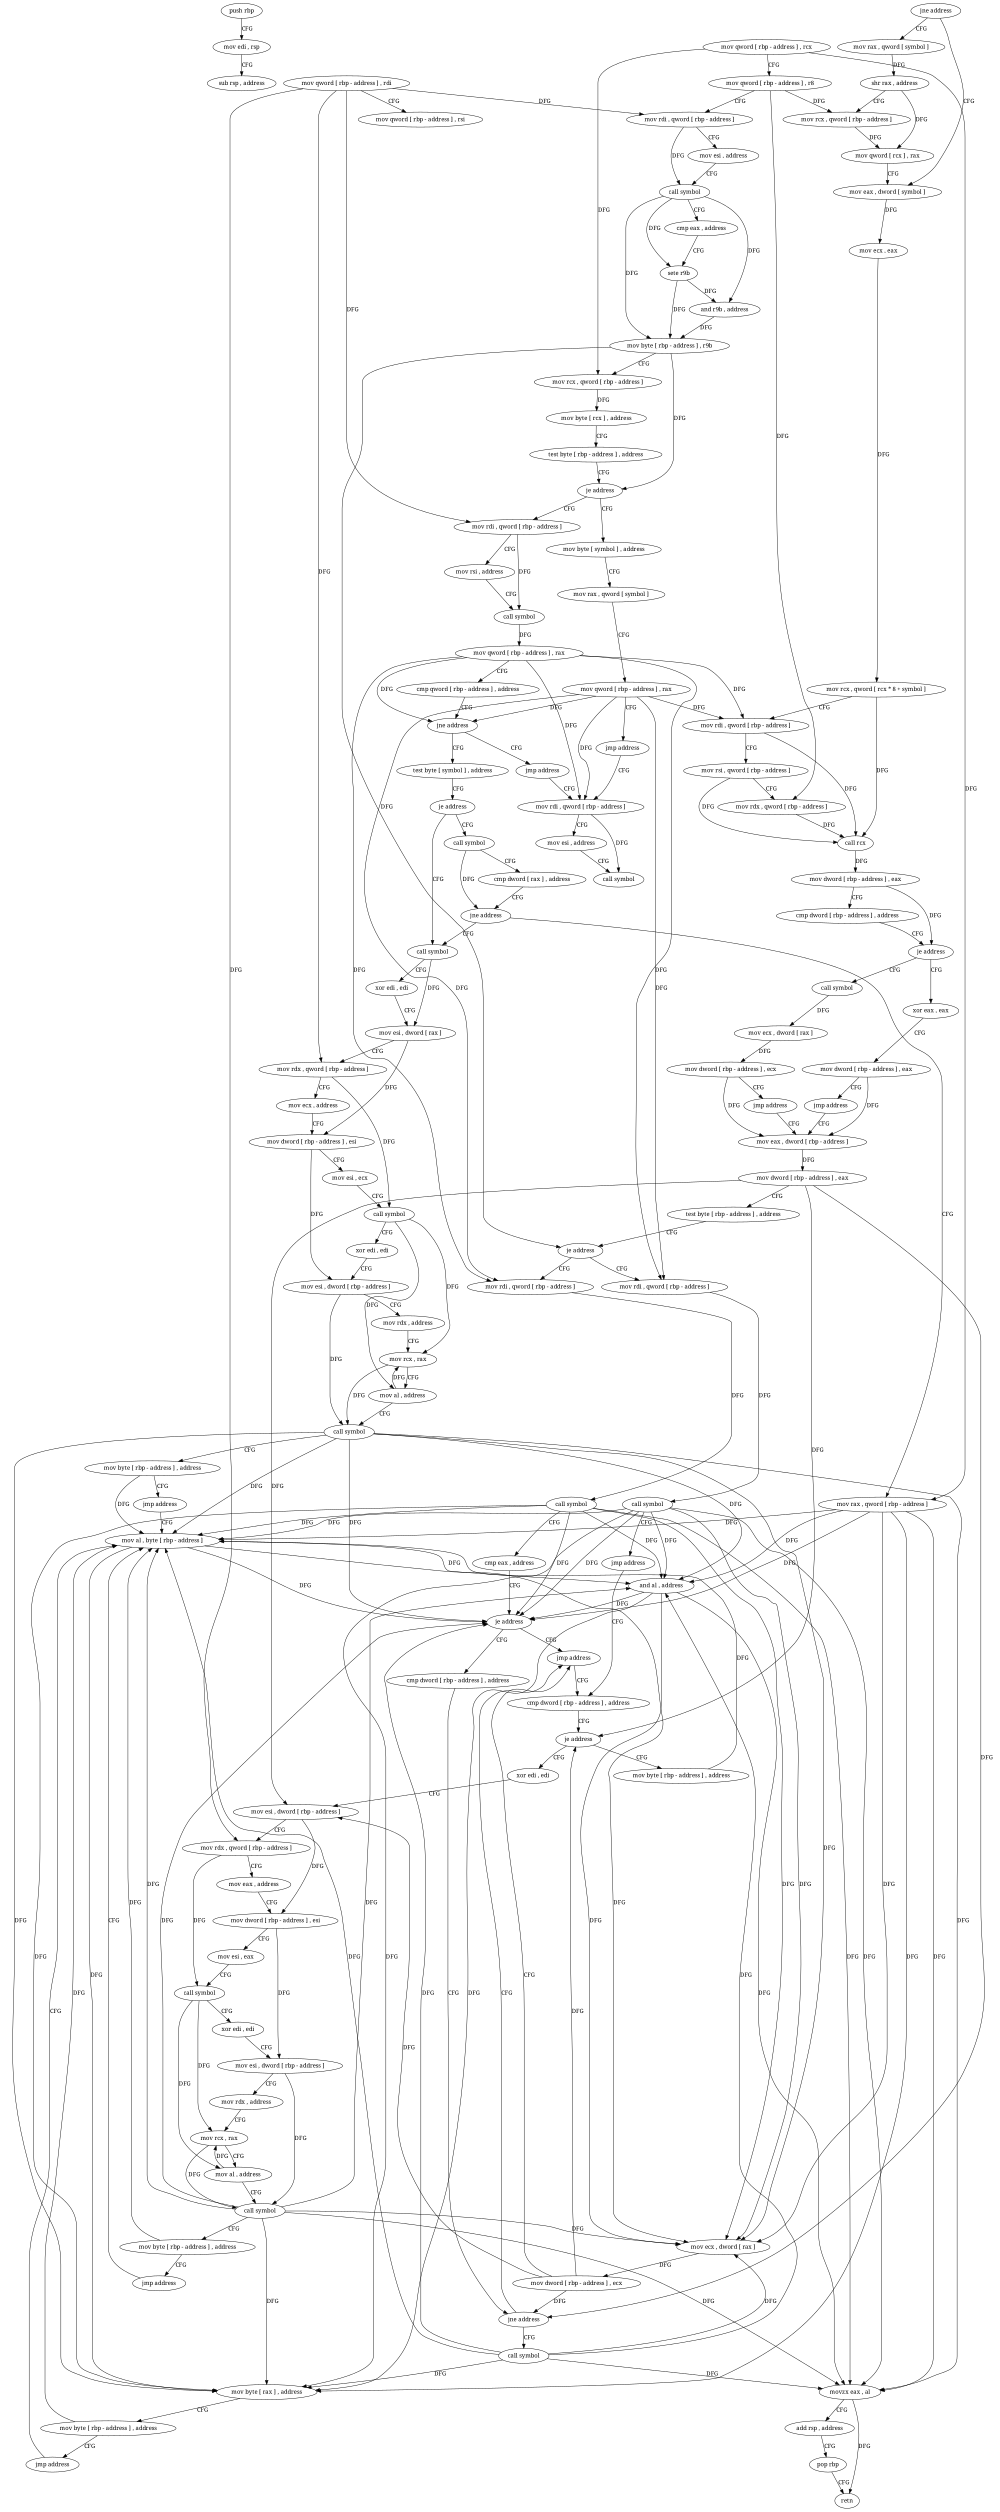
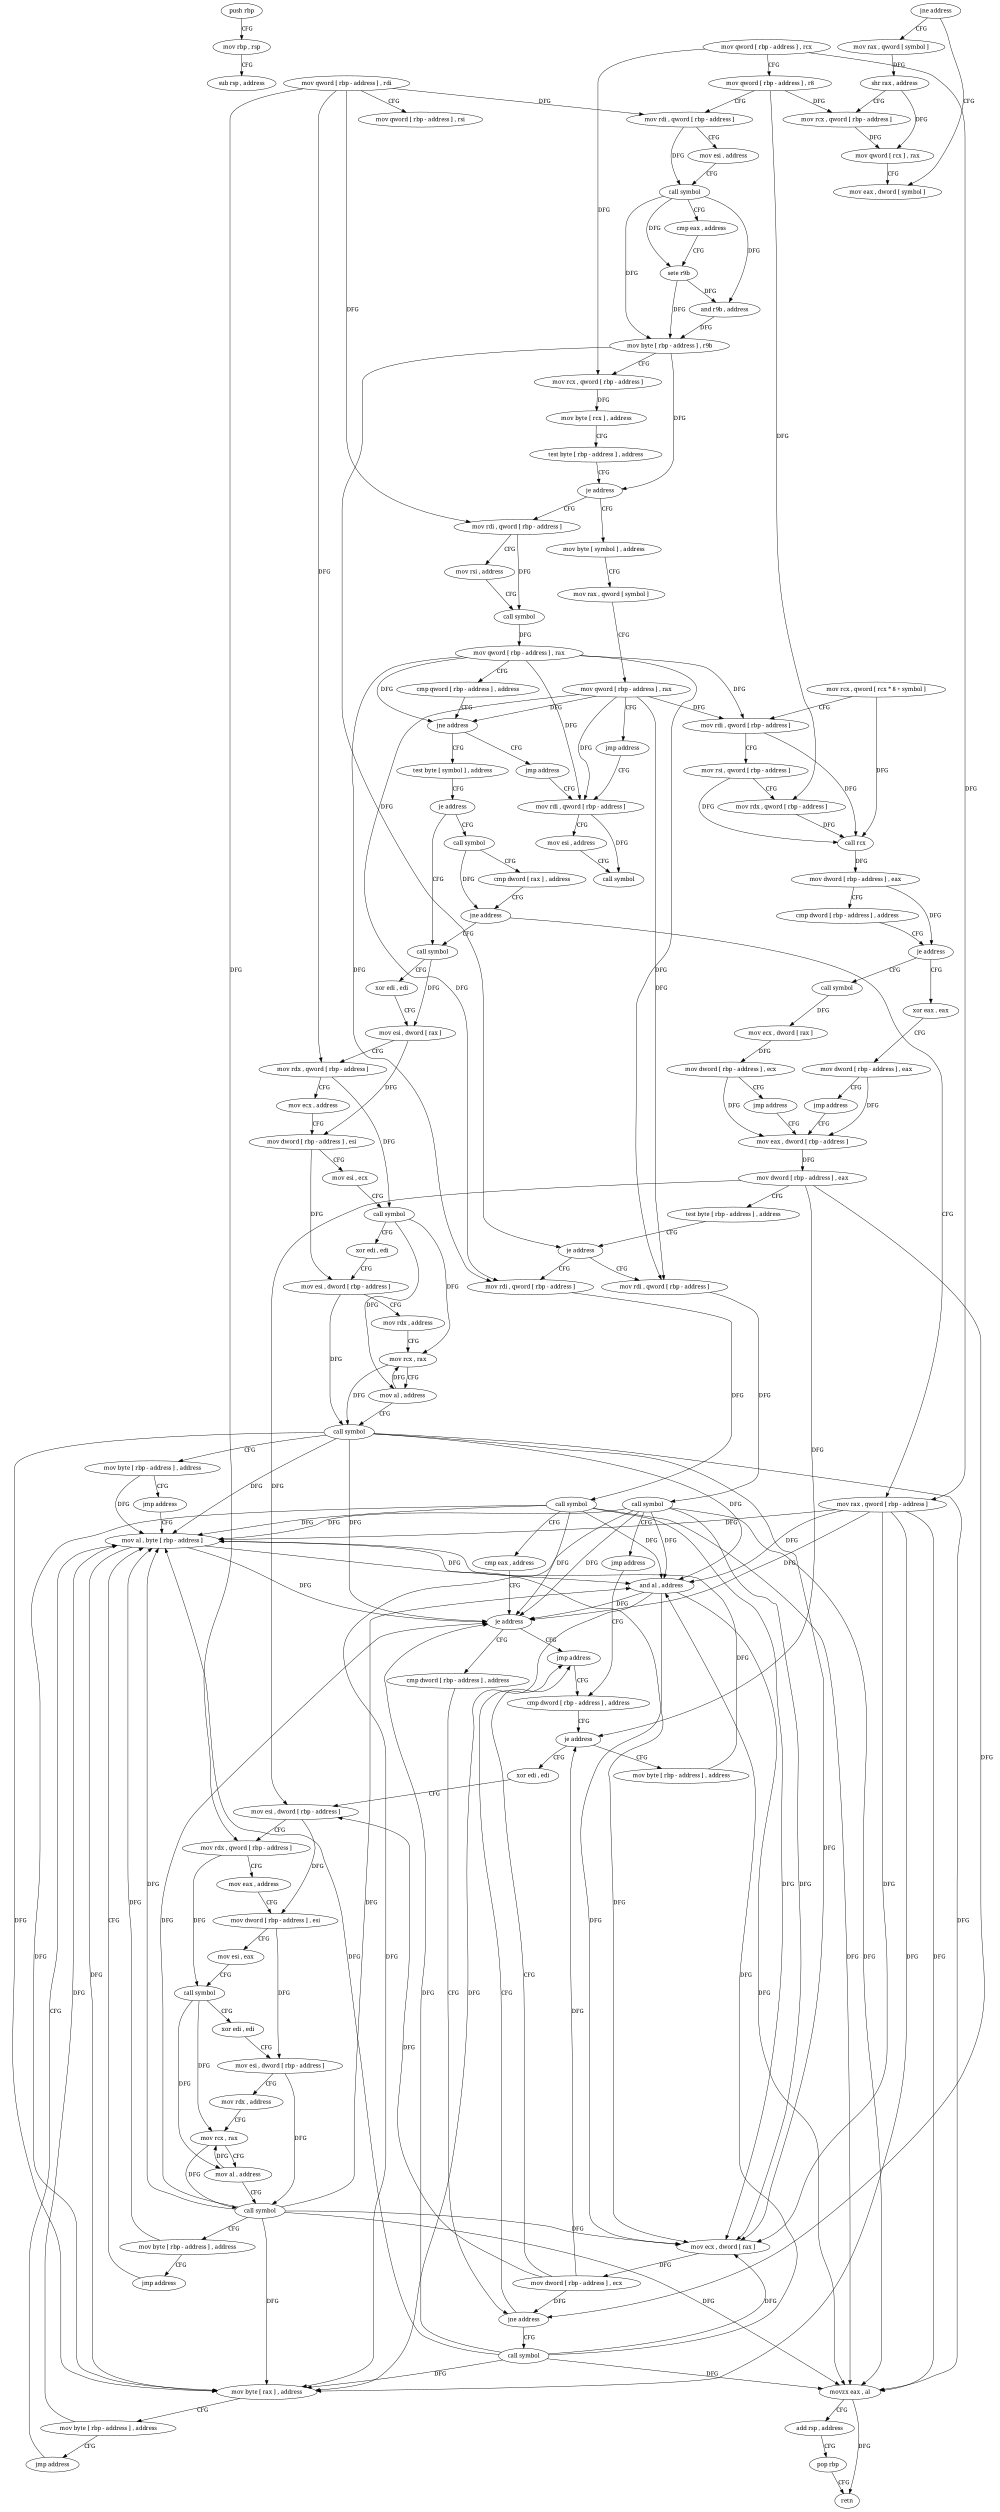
  digraph {
    fontname="Noto Serif"
    node [fontname="Noto Serif"]
    edge [fontname="Noto Serif"]
    n1 [label="push rbp"]
-   n2 [label="mov edi , rsp"]
+   n2 [label="mov rbp , rsp"]
    n3 [label="sub rsp , address"]
    n4 [label="mov qword [ rbp - address ] , rdi"]
    n5 [label="mov qword [ rbp - address ] , rsi"]
    n6 [label="mov rdi , qword [ rbp - address ]"]
    n7 [label="mov rdi , qword [ rbp - address ]"]
    n8 [label="mov rdx , qword [ rbp - address ]"]
    n9 [label="mov rdx , qword [ rbp - address ]"]
    n10 [label="mov esi , address"]
    n11 [label="call symbol"]
    n12 [label="mov rsi , address"]
    n13 [label="call symbol"]
    n14 [label="mov ecx , address"]
    n15 [label="call symbol"]
    n16 [label="mov eax , address"]
    n17 [label="call symbol"]
    n18 [label="mov qword [ rbp - address ] , rcx"]
    n19 [label="mov qword [ rbp - address ] , r8"]
    n20 [label="mov rcx , qword [ rbp - address ]"]
    n21 [label="mov rax , qword [ rbp - address ]"]
    n22 [label="mov rsi , qword [ rbp - address ]"]
    n23 [label="mov rdx , qword [ rbp - address ]"]
    n24 [label="call rcx"]
    n25 [label="mov rcx , qword [ rbp - address ]"]
    n26 [label="mov byte [ rcx ] , address"]
    n27 [label="mov al , byte [ rbp - address ]"]
    n28 [label="and al , address"]
    n29 [label="movzx eax , al"]
    n30 [label="mov byte [ rax ] , address"]
    n31 [label="je address"]
    n32 [label="mov ecx , dword [ rax ]"]
    n33 [label="mov qword [ rcx ] , rax"]
    n34 [label="cmp eax , address"]
    n35 [label="sete r9b"]
    n36 [label="and r9b , address"]
    n37 [label="mov byte [ rbp - address ] , r9b"]
    n38 [label="je address"]
    n39 [label="je address"]
    n40 [label="mov byte [ symbol ] , address"]
    n41 [label="mov rdi , qword [ rbp - address ]"]
    n42 [label="mov rdi , qword [ rbp - address ]"]
    n43 [label="test byte [ rbp - address ] , address"]
    n44 [label="mov rax , qword [ symbol ]"]
    n45 [label="mov qword [ rbp - address ] , rax"]
    n46 [label="mov qword [ rbp - address ] , rax"]
    n47 [label="cmp qword [ rbp - address ] , address"]
    n48 [label="jne address"]
    n49 [label="mov rdi , qword [ rbp - address ]"]
    n50 [label="mov rdi , qword [ rbp - address ]"]
    n51 [label="jmp address"]
    n52 [label="test byte [ symbol ] , address"]
    n53 [label="mov esi , address"]
    n54 [label="call symbol"]
    n55 [label="call symbol"]
    n56 [label="call symbol"]
    n57 [label="je address"]
    n58 [label="call symbol"]
    n59 [label="call symbol"]
    n60 [label="jmp address"]
    n61 [label="xor edi , edi"]
    n62 [label="mov esi , dword [ rax ]"]
    n63 [label="cmp dword [ rax ] , address"]
    n64 [label="jne address"]
    n65 [label="mov dword [ rbp - address ] , esi"]
    n66 [label="jne address"]
    n67 [label="mov eax , dword [ symbol ]"]
    n68 [label="mov rax , qword [ symbol ]"]
-   n69 [label="mov ecx , eax"]
    n70 [label="shr rax , address"]
    n71 [label="mov rcx , qword [ rcx * 8 + symbol ]"]
    n72 [label="mov esi , ecx"]
    n73 [label="mov esi , dword [ rbp - address ]"]
    n74 [label="xor edi , edi"]
    n75 [label="mov rcx , rax"]
    n76 [label="mov al , address"]
    n77 [label="mov rdx , address"]
    n78 [label="call symbol"]
    n79 [label="mov byte [ rbp - address ] , address"]
    n80 [label="jmp address"]
    n81 [label="add rsp , address"]
    n82 [label=retn]
    n83 [label="mov byte [ rbp - address ] , address"]
    n84 [label="jmp address"]
    n85 [label="cmp dword [ rbp - address ] , address"]
    n86 [label="mov dword [ rbp - address ] , ecx"]
    n87 [label="mov dword [ rbp - address ] , eax"]
    n88 [label="cmp dword [ rbp - address ] , address"]
    n89 [label="je address"]
    n90 [label="xor eax , eax"]
    n91 [label="call symbol"]
    n92 [label="mov dword [ rbp - address ] , eax"]
    n93 [label="mov ecx , dword [ rax ]"]
    n94 [label="jmp address"]
    n95 [label="mov eax , dword [ rbp - address ]"]
    n96 [label="mov dword [ rbp - address ] , ecx"]
    n97 [label="pop rbp"]
    n98 [label="jmp address"]
    n99 [label="mov dword [ rbp - address ] , eax"]
    n100 [label="test byte [ rbp - address ] , address"]
    n101 [label="jne address"]
    n102 [label="je address"]
    n103 [label="mov esi , dword [ rbp - address ]"]
    n104 [label="jmp address"]
    n105 [label="call symbol"]
    n106 [label="mov byte [ rbp - address ] , address"]
    n107 [label="xor edi , edi"]
    n108 [label="mov dword [ rbp - address ] , esi"]
    n109 [label="cmp eax , address"]
    n110 [label="jmp address"]
    n111 [label="cmp dword [ rbp - address ] , address"]
    n112 [label="mov esi , eax"]
    n113 [label="mov esi , dword [ rbp - address ]"]
    n114 [label="xor edi , edi"]
    n115 [label="mov rcx , rax"]
    n116 [label="mov al , address"]
    n117 [label="mov rdx , address"]
    n118 [label="call symbol"]
    n119 [label="mov byte [ rbp - address ] , address"]
    n120 [label="jmp address"]
    n1 -> n2 [label=CFG]
    n2 -> n3 [label=CFG]
    n4 -> n5 [label=CFG]
    n4 -> n6 [label=DFG]
    n4 -> n7 [label=DFG]
    n4 -> n8 [label=DFG]
    n4 -> n9 [label=DFG]
    n6 -> n10 [label=CFG]
    n6 -> n11 [label=DFG]
    n7 -> n12 [label=CFG]
    n7 -> n13 [label=DFG]
    n8 -> n14 [label=CFG]
    n8 -> n15 [label=DFG]
    n9 -> n16 [label=CFG]
    n9 -> n17 [label=DFG]
    n10 -> n11 [label=CFG]
    n11 -> n34 [label=CFG]
    n11 -> n35 [label=DFG]
    n11 -> n36 [label=DFG]
    n11 -> n37 [label=DFG]
    n12 -> n13 [label=CFG]
    n13 -> n45 [label=DFG]
    n14 -> n65 [label=CFG]
    n15 -> n74 [label=CFG]
    n15 -> n75 [label=DFG]
    n15 -> n76 [label=DFG]
    n16 -> n108 [label=CFG]
    n17 -> n114 [label=CFG]
    n17 -> n115 [label=DFG]
    n17 -> n116 [label=DFG]
    n18 -> n19 [label=CFG]
    n18 -> n20 [label=DFG]
    n18 -> n21 [label=DFG]
    n19 -> n6 [label=CFG]
    n19 -> n23 [label=DFG]
    n19 -> n25 [label=DFG]
    n20 -> n26 [label=DFG]
    n21 -> n27 [label=DFG]
    n21 -> n28 [label=DFG]
    n21 -> n29 [label=DFG]
    n21 -> n30 [label=DFG]
    n21 -> n31 [label=DFG]
    n21 -> n32 [label=DFG]
    n22 -> n23 [label=CFG]
    n22 -> n24 [label=DFG]
    n23 -> n24 [label=DFG]
    n24 -> n87 [label=DFG]
    n25 -> n33 [label=DFG]
    n26 -> n43 [label=CFG]
    n27 -> n28 [label=DFG]
    n27 -> n30 [label=DFG]
    n27 -> n31 [label=DFG]
    n27 -> n32 [label=DFG]
    n28 -> n29 [label=DFG]
    n28 -> n30 [label=DFG]
    n28 -> n31 [label=DFG]
    n28 -> n32 [label=DFG]
    n29 -> n81 [label=CFG]
    n29 -> n82 [label=DFG]
    n30 -> n83 [label=CFG]
    n31 -> n84 [label=CFG]
    n31 -> n85 [label=CFG]
    n32 -> n86 [label=DFG]
    n33 -> n67 [label=CFG]
    n34 -> n35 [label=CFG]
    n35 -> n36 [label=DFG]
    n35 -> n37 [label=DFG]
    n36 -> n37 [label=DFG]
    n37 -> n20 [label=CFG]
    n37 -> n38 [label=DFG]
    n37 -> n39 [label=DFG]
    n38 -> n7 [label=CFG]
    n38 -> n40 [label=CFG]
    n39 -> n41 [label=CFG]
    n39 -> n42 [label=CFG]
    n40 -> n44 [label=CFG]
    n41 -> n55 [label=DFG]
    n42 -> n56 [label=DFG]
    n43 -> n38 [label=CFG]
    n44 -> n46 [label=CFG]
    n45 -> n41 [label=DFG]
    n45 -> n42 [label=DFG]
    n45 -> n47 [label=CFG]
    n45 -> n48 [label=DFG]
    n45 -> n49 [label=DFG]
    n45 -> n50 [label=DFG]
    n46 -> n41 [label=DFG]
    n46 -> n42 [label=DFG]
    n46 -> n48 [label=DFG]
    n46 -> n49 [label=DFG]
    n46 -> n50 [label=DFG]
    n46 -> n60 [label=CFG]
    n47 -> n48 [label=CFG]
    n48 -> n51 [label=CFG]
    n48 -> n52 [label=CFG]
    n49 -> n53 [label=CFG]
    n49 -> n54 [label=DFG]
    n50 -> n22 [label=CFG]
    n50 -> n24 [label=DFG]
    n51 -> n49 [label=CFG]
    n52 -> n57 [label=CFG]
    n53 -> n54 [label=CFG]
    n55 -> n27 [label=DFG]
    n55 -> n28 [label=DFG]
    n55 -> n29 [label=DFG]
    n55 -> n30 [label=DFG]
    n55 -> n31 [label=DFG]
    n55 -> n32 [label=DFG]
    n55 -> n109 [label=CFG]
    n56 -> n27 [label=DFG]
    n56 -> n28 [label=DFG]
    n56 -> n29 [label=DFG]
    n56 -> n30 [label=DFG]
    n56 -> n31 [label=DFG]
    n56 -> n32 [label=DFG]
    n56 -> n110 [label=CFG]
    n57 -> n58 [label=CFG]
    n57 -> n59 [label=CFG]
    n58 -> n61 [label=CFG]
    n58 -> n62 [label=DFG]
    n59 -> n63 [label=CFG]
    n59 -> n64 [label=DFG]
    n60 -> n49 [label=CFG]
    n61 -> n62 [label=CFG]
    n62 -> n8 [label=CFG]
    n62 -> n65 [label=DFG]
    n63 -> n64 [label=CFG]
    n64 -> n21 [label=CFG]
    n64 -> n58 [label=CFG]
    n65 -> n72 [label=CFG]
    n65 -> n73 [label=DFG]
    n66 -> n67 [label=CFG]
    n66 -> n68 [label=CFG]
-   n67 -> n69 [label=DFG]
    n68 -> n70 [label=DFG]
-   n69 -> n71 [label=DFG]
    n70 -> n25 [label=CFG]
    n70 -> n33 [label=DFG]
    n71 -> n24 [label=DFG]
    n71 -> n50 [label=CFG]
    n72 -> n15 [label=CFG]
    n73 -> n77 [label=CFG]
    n73 -> n78 [label=DFG]
    n74 -> n73 [label=CFG]
    n75 -> n76 [label=CFG]
    n75 -> n78 [label=DFG]
    n76 -> n75 [label=DFG]
    n76 -> n78 [label=CFG]
    n77 -> n75 [label=CFG]
    n78 -> n27 [label=DFG]
    n78 -> n28 [label=DFG]
    n78 -> n29 [label=DFG]
    n78 -> n30 [label=DFG]
    n78 -> n31 [label=DFG]
    n78 -> n32 [label=DFG]
    n78 -> n79 [label=CFG]
    n79 -> n27 [label=DFG]
    n79 -> n80 [label=CFG]
    n80 -> n27 [label=CFG]
    n81 -> n97 [label=CFG]
    n83 -> n27 [label=DFG]
    n83 -> n98 [label=CFG]
    n84 -> n111 [label=CFG]
    n85 -> n101 [label=CFG]
    n86 -> n84 [label=CFG]
    n86 -> n101 [label=DFG]
    n86 -> n102 [label=DFG]
    n86 -> n103 [label=DFG]
    n87 -> n88 [label=CFG]
    n87 -> n89 [label=DFG]
    n88 -> n89 [label=CFG]
    n89 -> n90 [label=CFG]
    n89 -> n91 [label=CFG]
    n90 -> n92 [label=CFG]
    n91 -> n93 [label=DFG]
    n92 -> n94 [label=CFG]
    n92 -> n95 [label=DFG]
    n93 -> n96 [label=DFG]
    n94 -> n95 [label=CFG]
    n95 -> n99 [label=DFG]
    n96 -> n95 [label=DFG]
    n96 -> n104 [label=CFG]
    n97 -> n82 [label=CFG]
    n98 -> n27 [label=CFG]
    n99 -> n100 [label=CFG]
    n99 -> n101 [label=DFG]
    n99 -> n102 [label=DFG]
    n99 -> n103 [label=DFG]
    n100 -> n39 [label=CFG]
    n101 -> n84 [label=CFG]
    n101 -> n105 [label=CFG]
    n102 -> n106 [label=CFG]
    n102 -> n107 [label=CFG]
    n103 -> n9 [label=CFG]
    n103 -> n108 [label=DFG]
    n104 -> n95 [label=CFG]
    n105 -> n27 [label=DFG]
    n105 -> n28 [label=DFG]
    n105 -> n29 [label=DFG]
    n105 -> n30 [label=DFG]
    n105 -> n31 [label=DFG]
    n105 -> n32 [label=DFG]
    n106 -> n27 [label=DFG]
    n107 -> n103 [label=CFG]
    n108 -> n112 [label=CFG]
    n108 -> n113 [label=DFG]
    n109 -> n31 [label=CFG]
    n110 -> n111 [label=CFG]
    n111 -> n102 [label=CFG]
    n112 -> n17 [label=CFG]
    n113 -> n117 [label=CFG]
    n113 -> n118 [label=DFG]
    n114 -> n113 [label=CFG]
    n115 -> n116 [label=CFG]
    n115 -> n118 [label=DFG]
    n116 -> n115 [label=DFG]
    n116 -> n118 [label=CFG]
    n117 -> n115 [label=CFG]
    n118 -> n27 [label=DFG]
    n118 -> n28 [label=DFG]
    n118 -> n29 [label=DFG]
    n118 -> n30 [label=DFG]
    n118 -> n31 [label=DFG]
    n118 -> n32 [label=DFG]
    n118 -> n119 [label=CFG]
    n119 -> n27 [label=DFG]
    n119 -> n120 [label=CFG]
    n120 -> n27 [label=CFG]
  }
